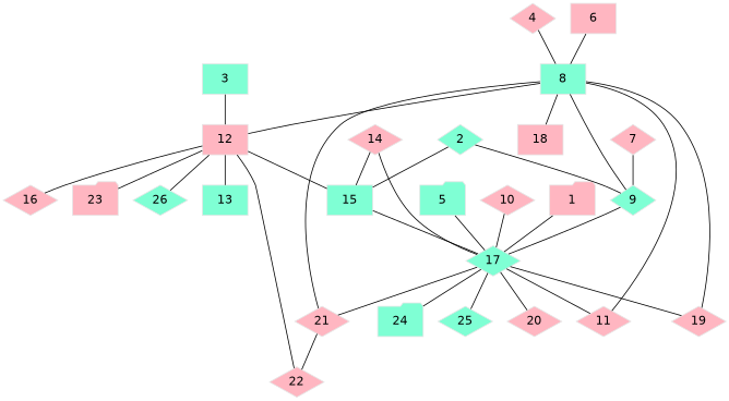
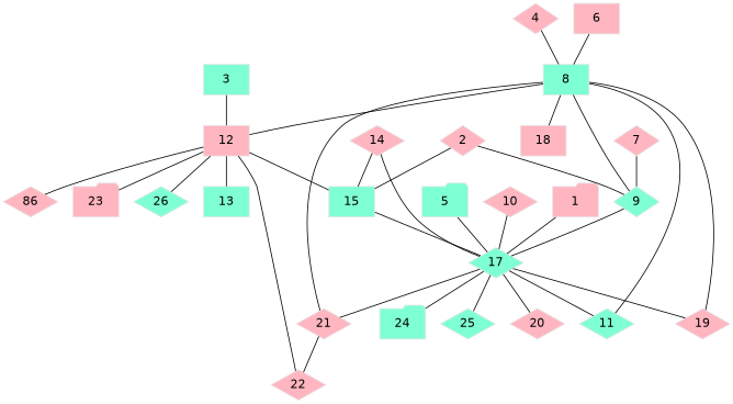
  graph {
    fontname="DejaVu Sans"
    node [color=gray90 fillcolor=lightpink fontname="DejaVu Sans" shape=diamond style=filled]
    edge [fontname="DejaVu Sans" weight=1.0]
    1 [shape=folder]
    17 [fillcolor=aquamarine]
-   11
+   11 [fillcolor=aquamarine]
    19
    21
    20
    24 [fillcolor=aquamarine shape=folder]
    25 [fillcolor=aquamarine]
    9 [fillcolor=aquamarine]
-   2 [fillcolor=aquamarine]
+   2
    15 [fillcolor=aquamarine shape=box]
    3 [fillcolor=aquamarine shape=box]
    12 [shape=box]
    13 [fillcolor=aquamarine shape=box]
-   16
+   16 [label=86]
    22
    23 [shape=folder]
    26 [fillcolor=aquamarine]
    8 [fillcolor=aquamarine shape=box]
    4
    18 [shape=box]
    5 [fillcolor=aquamarine shape=folder]
    6 [shape=box]
    7
    10
    14
    1 -- 17
    17 -- 11 [weight=2.0]
    17 -- 19
    17 -- 21
    17 -- 20
    17 -- 24
    17 -- 25
    21 -- 22
    9 -- 17
    2 -- 9
    2 -- 15
    15 -- 17 [weight=2.0]
    3 -- 12
    12 -- 15
    12 -- 13
    12 -- 16
    12 -- 22
    12 -- 23
    12 -- 26
    8 -- 11
    8 -- 19
    8 -- 21
    8 -- 9
    8 -- 12
    8 -- 18
    4 -- 8
    5 -- 17
    6 -- 8
    7 -- 9
    10 -- 17
    14 -- 17
    14 -- 15
  }
